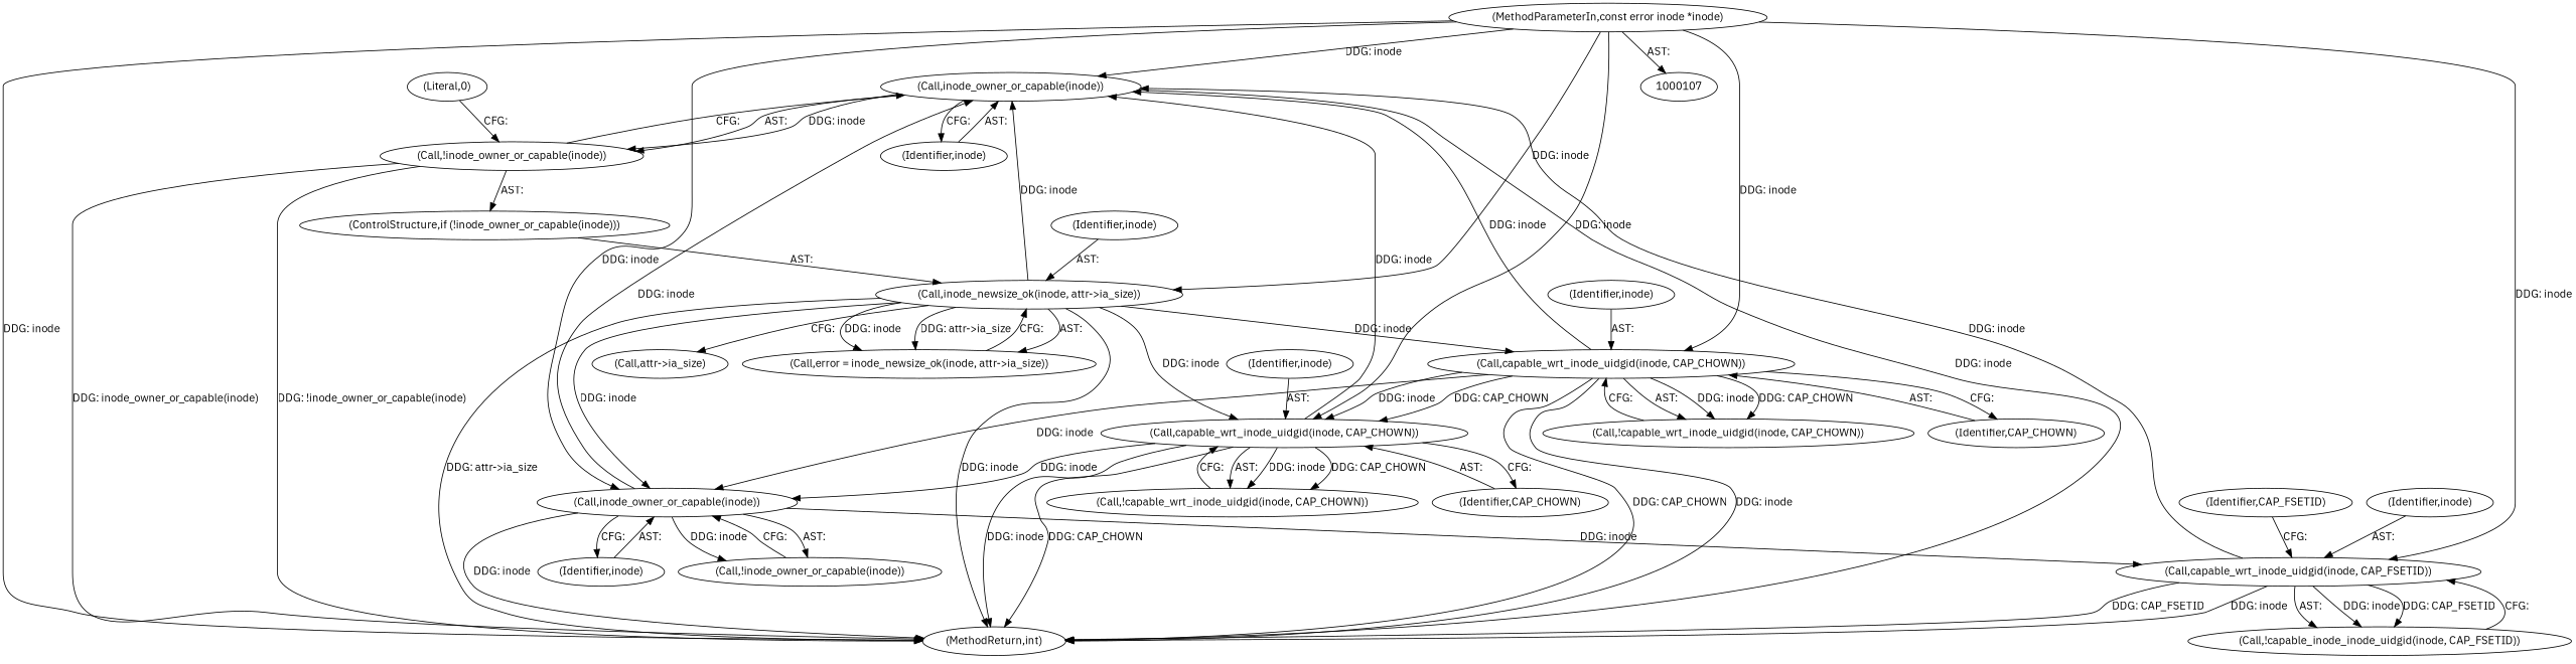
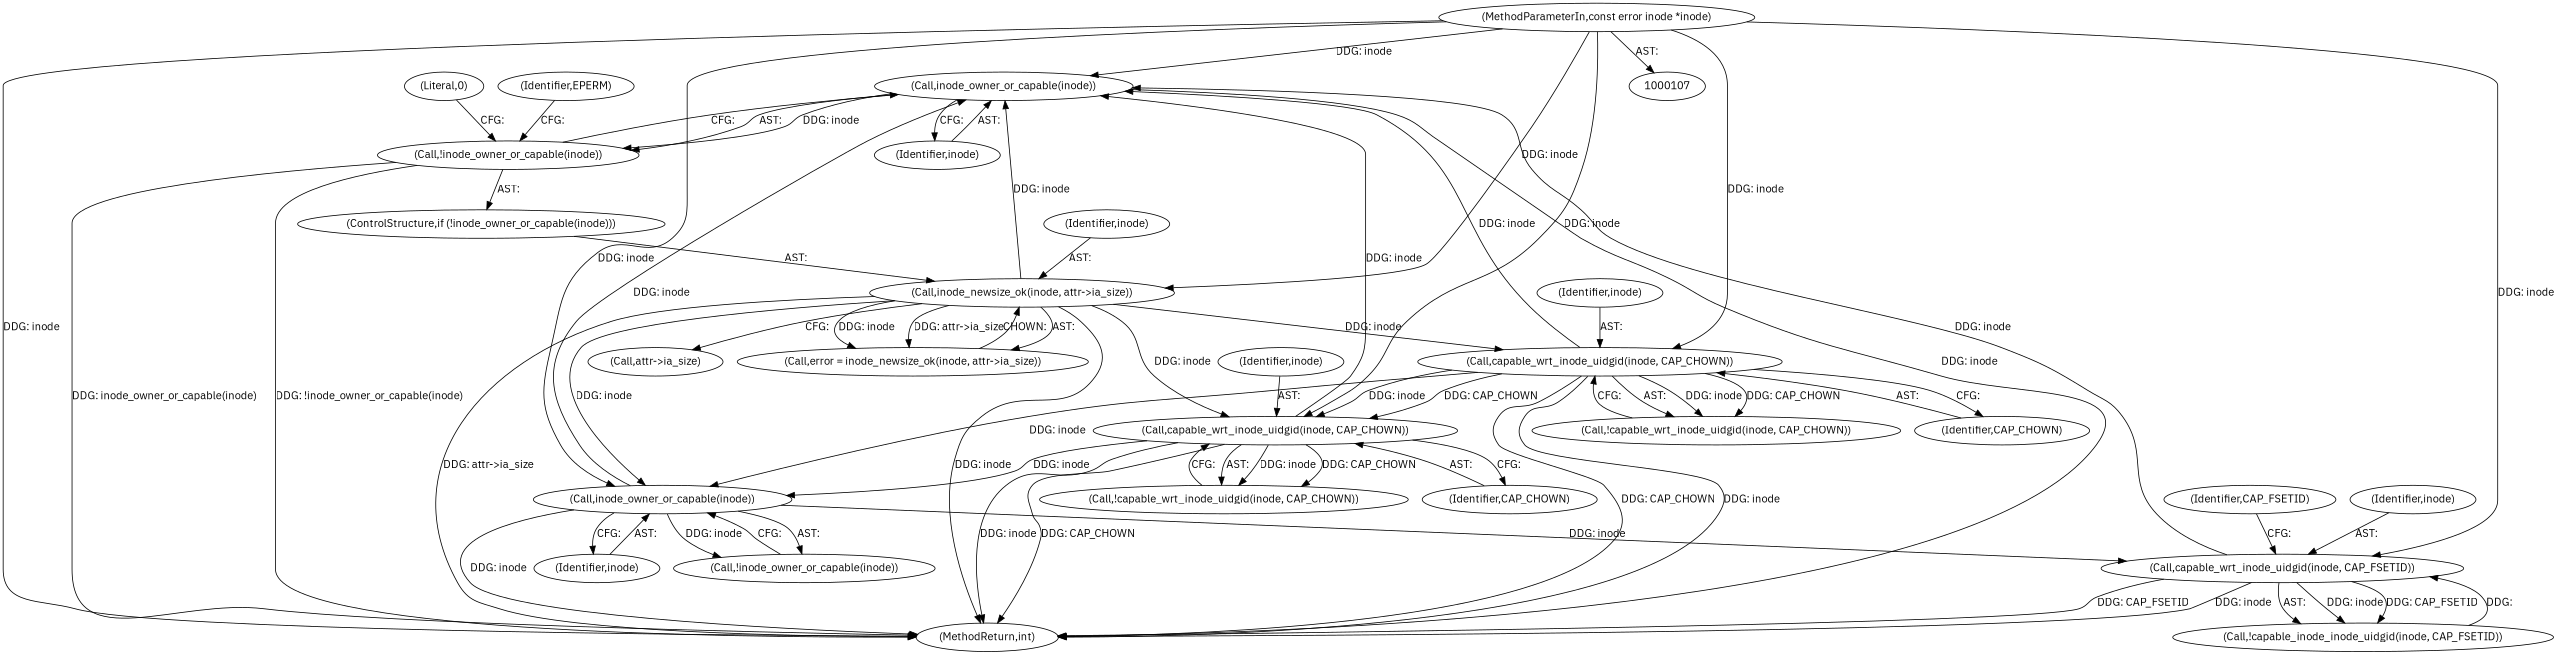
  digraph {
    fontname="IBM Plex Sans"
    node [fontname="IBM Plex Sans"]
    edge [fontname="IBM Plex Sans"]
    n1 [label="(Call,inode_owner_or_capable(inode))"]
    n2 [label="(Call,!inode_owner_or_capable(inode))"]
    n3 [label="(Identifier,inode)"]
    n4 [label="(MethodReturn,int)"]
    n5 [label="(ControlStructure,if (!inode_owner_or_capable(inode)))"]
    n6 [label="(Call,inode_newsize_ok(inode, attr->ia_size))"]
    n7 [label="(Call,inode_owner_or_capable(inode))"]
    n8 [label="(Call,capable_wrt_inode_uidgid(inode, CAP_CHOWN))"]
    n9 [label="(Call,capable_wrt_inode_uidgid(inode, CAP_CHOWN))"]
    n10 [label="(Call,attr->ia_size)"]
    n11 [label="(Call,error = inode_newsize_ok(inode, attr->ia_size))"]
    n12 [label="(Call,capable_wrt_inode_uidgid(inode, CAP_FSETID))"]
    n13 [label="(Identifier,inode)"]
    n14 [label="(Call,!inode_owner_or_capable(inode))"]
    n15 [label="(Identifier,CAP_CHOWN)"]
    n16 [label="(Call,!capable_wrt_inode_uidgid(inode, CAP_CHOWN))"]
    n17 [label="(Call,!capable_wrt_inode_uidgid(inode, CAP_CHOWN))"]
    n18 [label="(Identifier,CAP_CHOWN)"]
    n19 [label="(MethodParameterIn,const error inode *inode)"]
    1000107
    n21 [label="(Call,!capable_inode_inode_uidgid(inode, CAP_FSETID))"]
    n22 [label="(Identifier,CAP_FSETID)"]
    n23 [label="(Identifier,inode)"]
    n24 [label="(Identifier,inode)"]
    n25 [label="(Identifier,inode)"]
    n26 [label="(Literal,0)"]
    n27 [label="(Identifier,inode)"]
+   n28 [label="(Identifier,EPERM)"]
    n1 -> n2 [label="AST: "]
    n1 -> n2 [label="DDG: inode"]
    n1 -> n3 [label="CFG: "]
    n1 -> n4 [label="DDG: inode"]
    n2 -> n1 [label="CFG: "]
    n2 -> n4 [label="DDG: inode_owner_or_capable(inode)"]
    n2 -> n4 [label="DDG: !inode_owner_or_capable(inode)"]
    n2 -> n5 [label="AST: "]
    n3 -> n1 [label="AST: "]
    n5 -> n6 [label="AST: "]
    n6 -> n1 [label="DDG: inode"]
    n6 -> n4 [label="DDG: inode"]
    n6 -> n4 [label="DDG: attr->ia_size"]
    n6 -> n7 [label="DDG: inode"]
    n6 -> n8 [label="DDG: inode"]
    n6 -> n9 [label="DDG: inode"]
    n6 -> n10 [label="CFG: "]
    n6 -> n11 [label="AST: "]
    n6 -> n11 [label="DDG: inode"]
    n6 -> n11 [label="DDG: attr->ia_size"]
    n7 -> n1 [label="DDG: inode"]
    n7 -> n4 [label="DDG: inode"]
    n7 -> n12 [label="DDG: inode"]
    n7 -> n13 [label="CFG: "]
    n7 -> n14 [label="AST: "]
    n7 -> n14 [label="DDG: inode"]
    n8 -> n1 [label="DDG: inode"]
    n8 -> n4 [label="DDG: inode"]
    n8 -> n4 [label="DDG: CAP_CHOWN"]
    n8 -> n7 [label="DDG: inode"]
    n8 -> n15 [label="CFG: "]
    n8 -> n16 [label="AST: "]
    n8 -> n16 [label="DDG: inode"]
    n8 -> n16 [label="DDG: CAP_CHOWN"]
    n9 -> n1 [label="DDG: inode"]
    n9 -> n4 [label="DDG: CAP_CHOWN"]
    n9 -> n4 [label="DDG: inode"]
    n9 -> n7 [label="DDG: inode"]
    n9 -> n8 [label="DDG: inode"]
    n9 -> n8 [label="DDG: CAP_CHOWN"]
    n9 -> n17 [label="AST: "]
    n9 -> n17 [label="DDG: inode"]
    n9 -> n17 [label="DDG: CAP_CHOWN"]
    n9 -> n18 [label="CFG: "]
-   n11 -> n6 [label="CFG: "]
+   n11 -> n6 [label="CHOWN: "]
    n12 -> n1 [label="DDG: inode"]
    n12 -> n4 [label="DDG: CAP_FSETID"]
    n12 -> n4 [label="DDG: inode"]
    n12 -> n21 [label="AST: "]
    n12 -> n21 [label="DDG: inode"]
    n12 -> n21 [label="DDG: CAP_FSETID"]
    n13 -> n7 [label="AST: "]
    n14 -> n7 [label="CFG: "]
    n15 -> n8 [label="AST: "]
    n16 -> n8 [label="CFG: "]
    n17 -> n9 [label="CFG: "]
    n18 -> n9 [label="AST: "]
    n19 -> n1 [label="DDG: inode"]
    n19 -> n4 [label="DDG: inode"]
    n19 -> n6 [label="DDG: inode"]
    n19 -> n7 [label="DDG: inode"]
    n19 -> n8 [label="DDG: inode"]
    n19 -> n9 [label="DDG: inode"]
    n19 -> n12 [label="DDG: inode"]
    n19 -> 1000107 [label="AST: "]
-   n21 -> n12 [label="CFG: "]
+   n21 -> n12 [label="DDG: "]
    n22 -> n12 [label="CFG: "]
    n23 -> n8 [label="AST: "]
    n24 -> n6 [label="AST: "]
    n25 -> n9 [label="AST: "]
    n26 -> n2 [label="CFG: "]
    n27 -> n12 [label="AST: "]
+   n28 -> n2 [label="CFG: "]
  }
